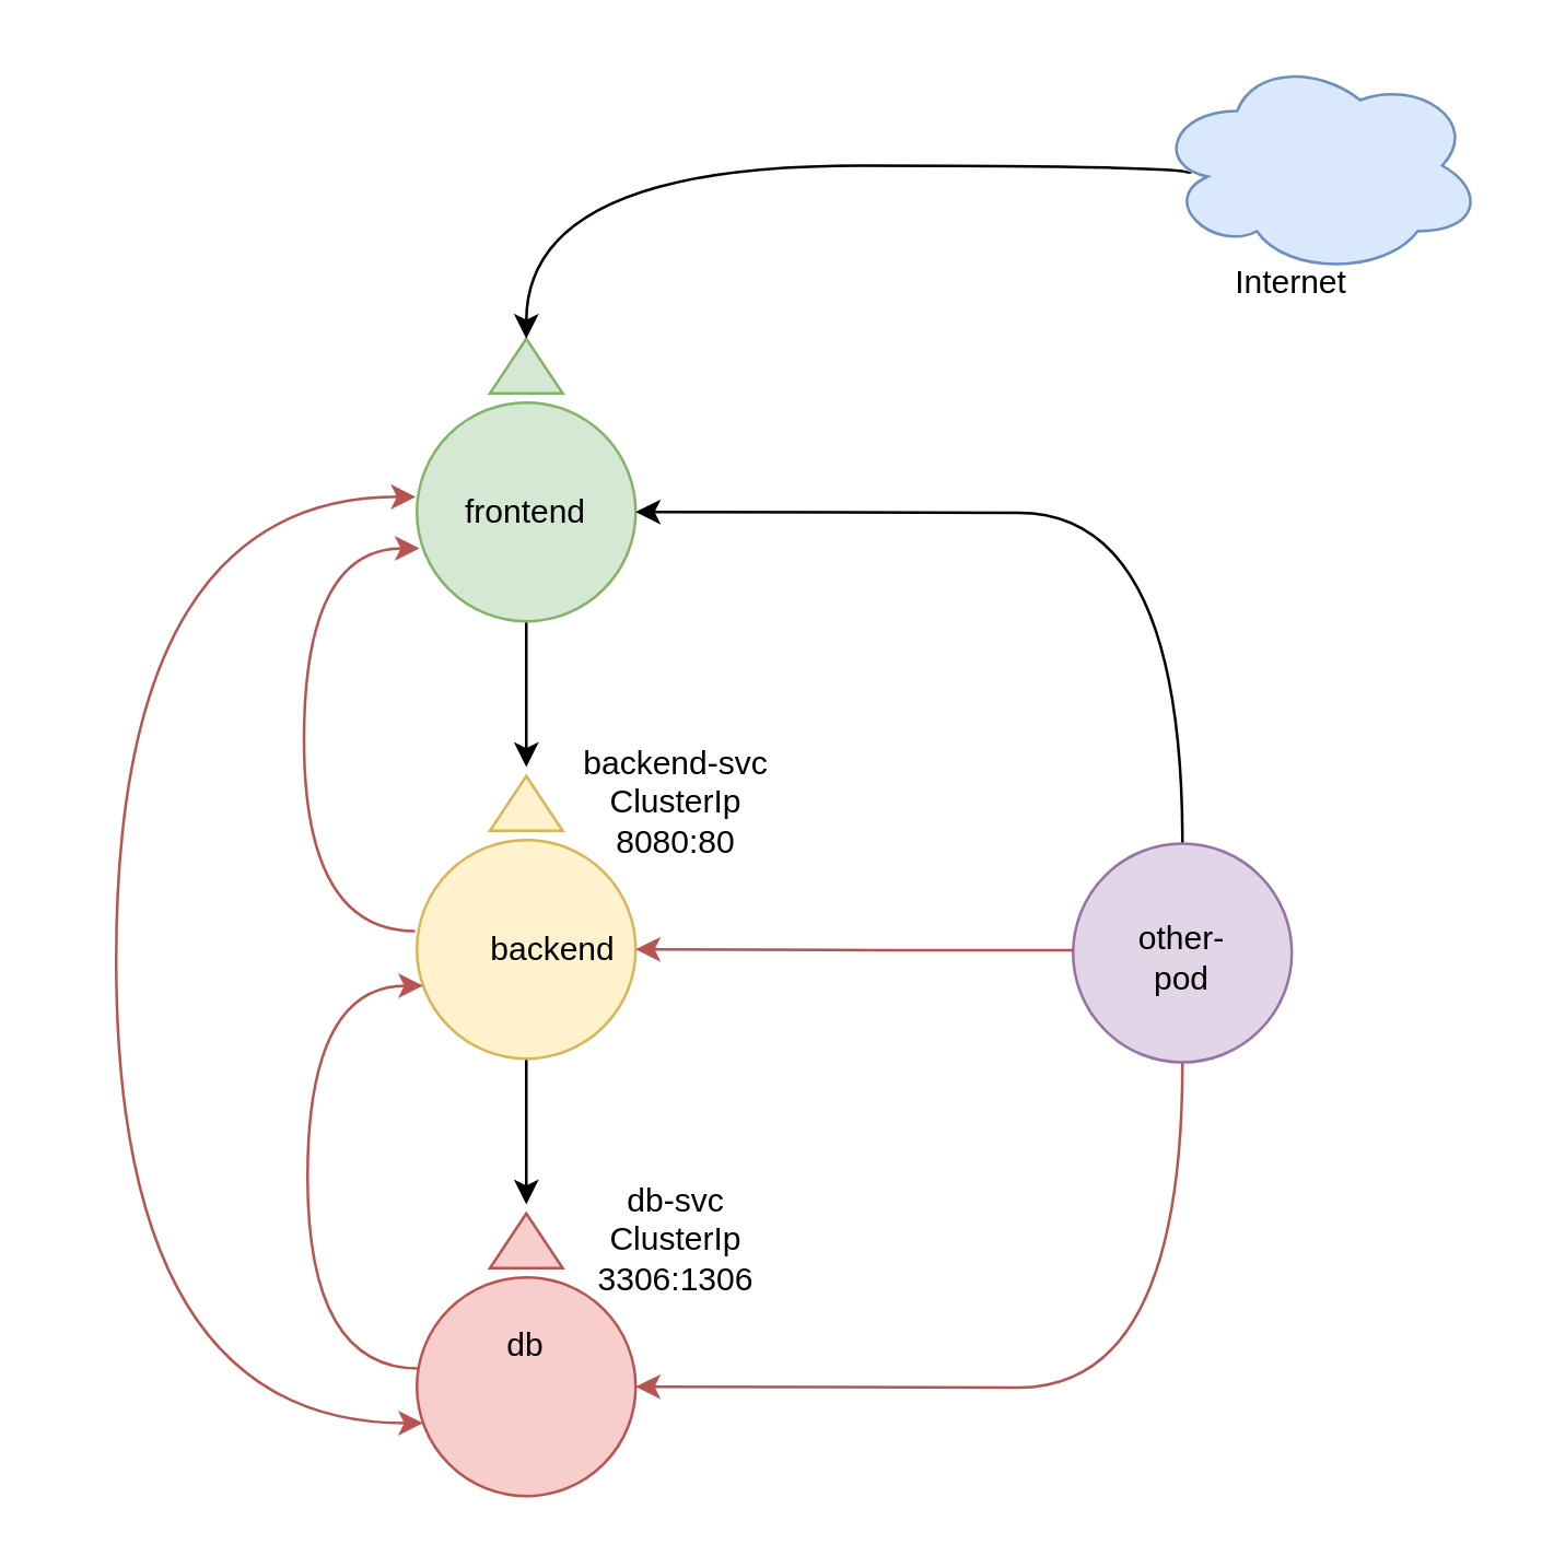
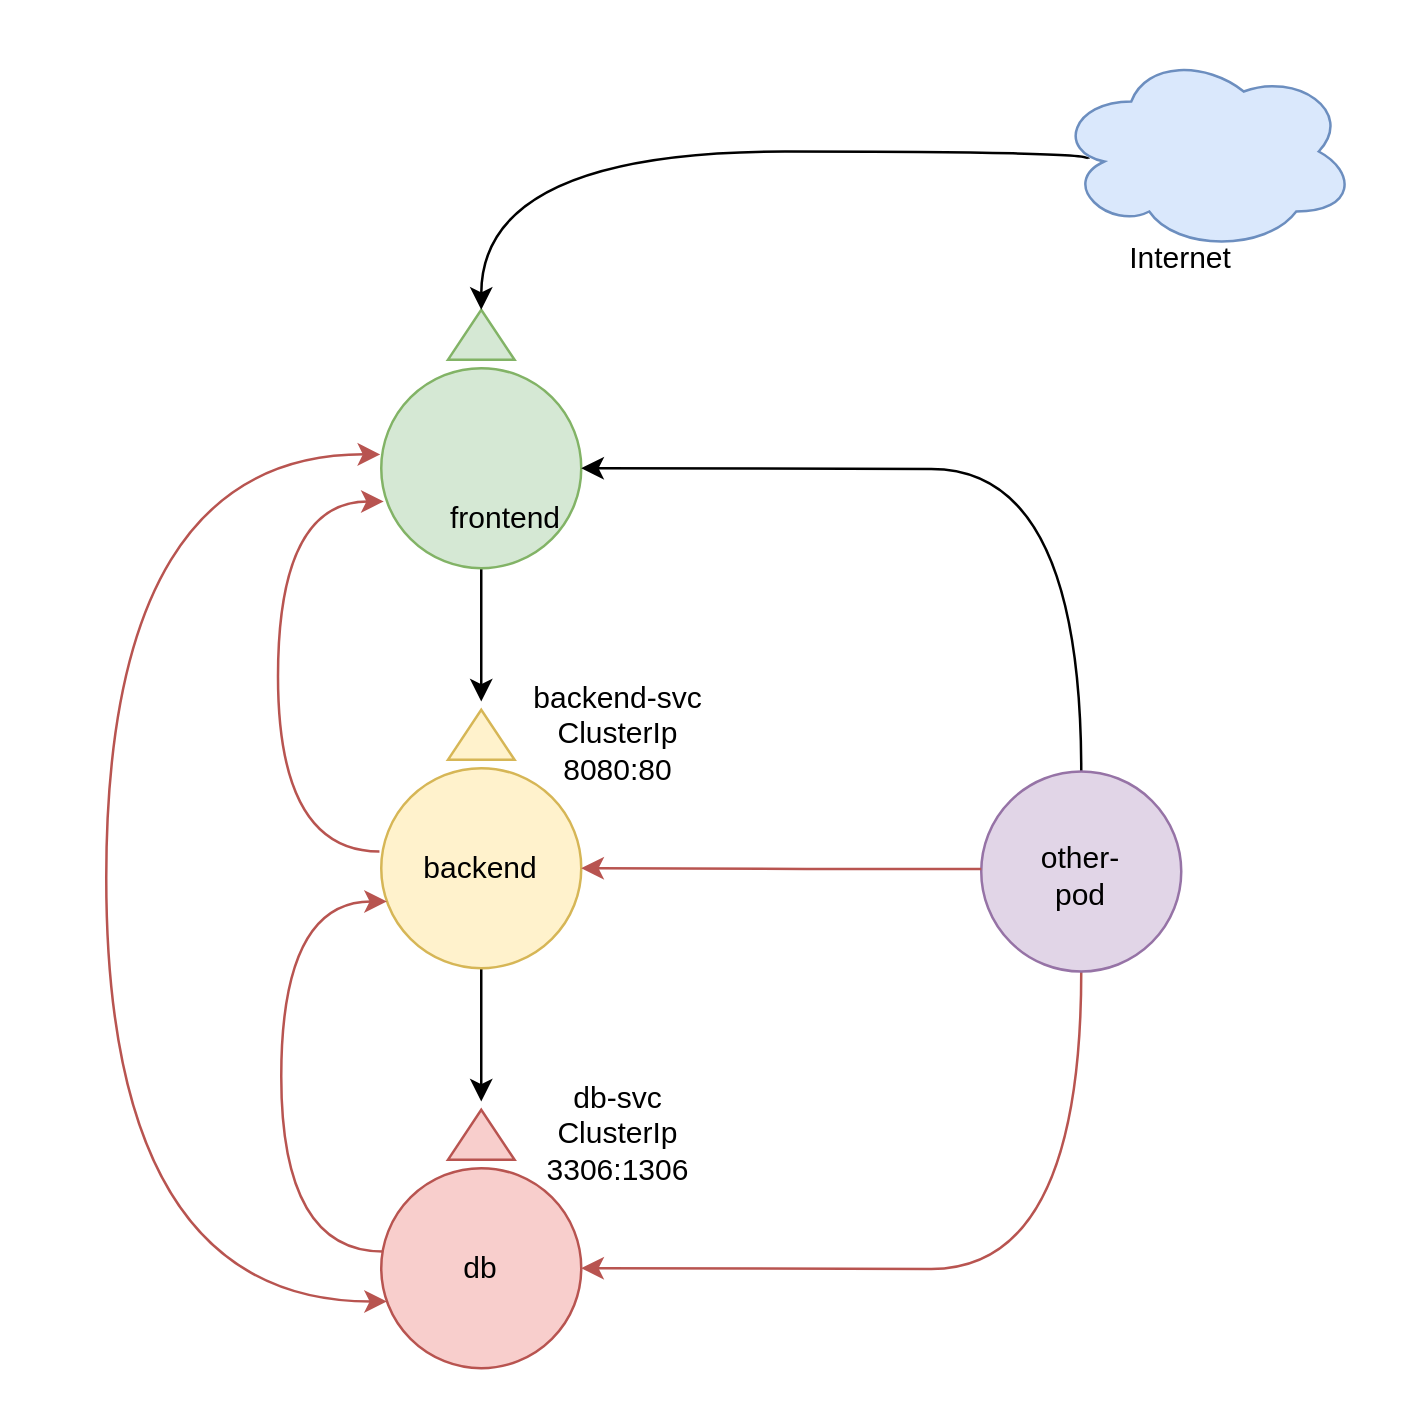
  <mxCell id="0" />
  <mxCell id="1" parent="0" />
  <mxCell id="2" style="edgeStyle=orthogonalEdgeStyle;rounded=0;orthogonalLoop=1;jettySize=auto;html=1;" parent="1" source="3" edge="1"><mxGeometry relative="1" as="geometry"><mxPoint x="192" y="280" as="targetPoint" /></mxGeometry></mxCell>
  <mxCell id="3" value="" style="ellipse;whiteSpace=wrap;html=1;aspect=fixed;fillColor=#d5e8d4;strokeColor=#82b366;" parent="1" vertex="1"><mxGeometry x="152" y="146.67" width="80" height="80" as="geometry" /></mxCell>
  <mxCell id="4" value="" style="triangle;whiteSpace=wrap;html=1;rotation=-90;fillColor=#d5e8d4;strokeColor=#82b366;" parent="1" vertex="1"><mxGeometry x="182" y="120" width="20" height="26.67" as="geometry" /></mxCell>
  <mxCell id="5" style="edgeStyle=orthogonalEdgeStyle;rounded=0;orthogonalLoop=1;jettySize=auto;html=1;" parent="1" source="6" edge="1"><mxGeometry relative="1" as="geometry"><mxPoint x="192" y="440" as="targetPoint" /></mxGeometry></mxCell>
  <mxCell id="6" value="" style="ellipse;whiteSpace=wrap;html=1;aspect=fixed;fillColor=#fff2cc;strokeColor=#d6b656;" parent="1" vertex="1"><mxGeometry x="152" y="306.67" width="80" height="80" as="geometry" /></mxCell>
  <mxCell id="7" value="" style="triangle;whiteSpace=wrap;html=1;rotation=-90;fillColor=#fff2cc;strokeColor=#d6b656;" parent="1" vertex="1"><mxGeometry x="182" y="280" width="20" height="26.67" as="geometry" /></mxCell>
  <mxCell id="8" style="edgeStyle=orthogonalEdgeStyle;curved=1;orthogonalLoop=1;jettySize=auto;html=1;fillColor=#f8cecc;strokeColor=#b85450;" parent="1" source="10" target="6" edge="1"><mxGeometry relative="1" as="geometry"><Array as="points"><mxPoint x="112" y="500" /><mxPoint x="112" y="360" /></Array></mxGeometry></mxCell>
  <mxCell id="9" style="edgeStyle=orthogonalEdgeStyle;curved=1;orthogonalLoop=1;jettySize=auto;html=1;entryX=-0.005;entryY=0.431;entryDx=0;entryDy=0;entryPerimeter=0;startArrow=classic;startFill=1;fillColor=#f8cecc;strokeColor=#b85450;" parent="1" source="10" target="3" edge="1"><mxGeometry relative="1" as="geometry"><Array as="points"><mxPoint x="42" y="520" /><mxPoint x="42" y="181" /></Array></mxGeometry></mxCell>
  <mxCell id="10" value="" style="ellipse;whiteSpace=wrap;html=1;aspect=fixed;fillColor=#f8cecc;strokeColor=#b85450;" parent="1" vertex="1"><mxGeometry x="152" y="466.67" width="80" height="80" as="geometry" /></mxCell>
  <mxCell id="11" value="" style="triangle;whiteSpace=wrap;html=1;rotation=-90;fillColor=#f8cecc;strokeColor=#b85450;" parent="1" vertex="1"><mxGeometry x="182" y="440" width="20" height="26.67" as="geometry" /></mxCell>
- <mxCell id="12" value="frontend" style="text;html=1;strokeColor=none;fillColor=none;align=center;verticalAlign=middle;whiteSpace=wrap;rounded=0;" parent="1" vertex="1"><mxGeometry x="172" y="176.67" width="40" height="20" as="geometry" /></mxCell>
- <mxCell id="13" value="backend" style="text;html=1;strokeColor=none;fillColor=none;align=center;verticalAlign=middle;whiteSpace=wrap;rounded=0;" parent="1" vertex="1"><mxGeometry x="182" y="336.67" width="40" height="20" as="geometry" /></mxCell>
- <mxCell id="14" value="db" style="text;html=1;strokeColor=none;fillColor=none;align=center;verticalAlign=middle;whiteSpace=wrap;rounded=0;" parent="1" vertex="1"><mxGeometry x="172" y="481.67" width="40" height="20" as="geometry" /></mxCell>
+ <mxCell id="12" value="frontend" style="text;html=1;strokeColor=none;fillColor=none;align=center;verticalAlign=middle;whiteSpace=wrap;rounded=0;" parent="1" vertex="1"><mxGeometry x="182" y="196.67" width="40" height="20" as="geometry" /></mxCell>
+ <mxCell id="13" value="backend" style="text;html=1;strokeColor=none;fillColor=none;align=center;verticalAlign=middle;whiteSpace=wrap;rounded=0;" parent="1" vertex="1"><mxGeometry x="172" y="336.67" width="40" height="20" as="geometry" /></mxCell>
+ <mxCell id="14" value="db" style="text;html=1;strokeColor=none;fillColor=none;align=center;verticalAlign=middle;whiteSpace=wrap;rounded=0;" parent="1" vertex="1"><mxGeometry x="172" y="496.67" width="40" height="20" as="geometry" /></mxCell>
  <mxCell id="15" value="backend-svc&lt;br&gt;ClusterIp&lt;br&gt;8080:80" style="text;html=1;strokeColor=none;align=center;verticalAlign=middle;whiteSpace=wrap;rounded=0;" parent="1" vertex="1"><mxGeometry x="212" y="283.34" width="70" height="20" as="geometry" /></mxCell>
  <mxCell id="16" value="db-svc&lt;br&gt;ClusterIp&lt;br&gt;3306:1306" style="text;html=1;strokeColor=none;align=center;verticalAlign=middle;whiteSpace=wrap;rounded=0;" parent="1" vertex="1"><mxGeometry x="212" y="443.34" width="70" height="20" as="geometry" /></mxCell>
  <mxCell id="17" style="edgeStyle=orthogonalEdgeStyle;orthogonalLoop=1;jettySize=auto;html=1;entryX=1;entryY=0.5;entryDx=0;entryDy=0;curved=1;" parent="1" source="19" target="3" edge="1"><mxGeometry relative="1" as="geometry"><Array as="points"><mxPoint x="432" y="187" /><mxPoint x="312" y="187" /></Array></mxGeometry></mxCell>
  <mxCell id="18" style="edgeStyle=orthogonalEdgeStyle;orthogonalLoop=1;jettySize=auto;html=1;entryX=1;entryY=0.5;entryDx=0;entryDy=0;fillColor=#f8cecc;strokeColor=#b85450;curved=1;" parent="1" source="19" target="10" edge="1"><mxGeometry relative="1" as="geometry"><Array as="points"><mxPoint x="432" y="507" /><mxPoint x="312" y="507" /></Array></mxGeometry></mxCell>
  <mxCell id="19" value="" style="ellipse;whiteSpace=wrap;html=1;aspect=fixed;rounded=0;fillColor=#e1d5e7;strokeColor=#9673a6;" parent="1" vertex="1"><mxGeometry x="392" y="308" width="80" height="80" as="geometry" /></mxCell>
  <mxCell id="20" style="edgeStyle=orthogonalEdgeStyle;rounded=0;orthogonalLoop=1;jettySize=auto;html=1;entryX=1;entryY=0.5;entryDx=0;entryDy=0;fillColor=#f8cecc;strokeColor=#b85450;" parent="1" target="6" edge="1"><mxGeometry relative="1" as="geometry"><mxPoint x="392" y="347" as="sourcePoint" /><Array as="points"><mxPoint x="322" y="347" /></Array></mxGeometry></mxCell>
  <mxCell id="21" value="other-pod" style="text;html=1;strokeColor=none;fillColor=none;align=center;verticalAlign=middle;whiteSpace=wrap;rounded=0;" parent="1" vertex="1"><mxGeometry x="412" y="340" width="40" height="20" as="geometry" /></mxCell>
  <mxCell id="22" style="edgeStyle=orthogonalEdgeStyle;orthogonalLoop=1;jettySize=auto;html=1;entryX=1;entryY=0.5;entryDx=0;entryDy=0;curved=1;exitX=0.108;exitY=0.536;exitDx=0;exitDy=0;exitPerimeter=0;" parent="1" source="23" target="4" edge="1"><mxGeometry relative="1" as="geometry"><Array as="points"><mxPoint x="435" y="60" /><mxPoint x="192" y="60" /></Array></mxGeometry></mxCell>
  <mxCell id="23" value="" style="ellipse;shape=cloud;whiteSpace=wrap;html=1;rounded=0;fillColor=#dae8fc;strokeColor=#6c8ebf;" parent="1" vertex="1"><mxGeometry x="422" y="20" width="120" height="80" as="geometry" /></mxCell>
  <mxCell id="24" value="Internet" style="text;html=1;strokeColor=none;fillColor=none;align=center;verticalAlign=middle;whiteSpace=wrap;rounded=0;" parent="1" vertex="1"><mxGeometry x="452" y="93.34" width="40" height="20" as="geometry" /></mxCell>
  <mxCell id="25" value="" style="shape=image;html=1;verticalAlign=top;verticalLabelPosition=bottom;labelBackgroundColor=#ffffff;imageAspect=0;aspect=fixed;image=https://cdn3.iconfinder.com/data/icons/flat-actions-icons-9/792/Close_Icon-128.png;rounded=0;fillColor=none;" parent="1" vertex="1"><mxGeometry x="348" y="484" width="45" height="45" as="geometry" /></mxCell>
  <mxCell id="26" value="" style="shape=image;html=1;verticalAlign=top;verticalLabelPosition=bottom;labelBackgroundColor=#ffffff;imageAspect=0;aspect=fixed;image=https://cdn3.iconfinder.com/data/icons/flat-actions-icons-9/792/Close_Icon-128.png;rounded=0;fillColor=none;" parent="1" vertex="1"><mxGeometry x="302" y="324.5" width="45" height="45" as="geometry" /></mxCell>
  <mxCell id="27" style="edgeStyle=orthogonalEdgeStyle;curved=1;orthogonalLoop=1;jettySize=auto;html=1;fillColor=#f8cecc;strokeColor=#b85450;" parent="1" edge="1"><mxGeometry relative="1" as="geometry"><mxPoint x="151.27" y="340" as="sourcePoint" /><mxPoint x="152.996" y="200" as="targetPoint" /><Array as="points"><mxPoint x="110.71" y="340" /><mxPoint x="110.71" y="200" /></Array></mxGeometry></mxCell>
  <mxCell id="28" value="" style="shape=image;html=1;verticalAlign=top;verticalLabelPosition=bottom;labelBackgroundColor=#ffffff;imageAspect=0;aspect=fixed;image=https://cdn3.iconfinder.com/data/icons/flat-actions-icons-9/792/Close_Icon-128.png;rounded=0;fillColor=none;" parent="1" vertex="1"><mxGeometry x="89" y="247" width="45" height="45" as="geometry" /></mxCell>
  <mxCell id="29" value="" style="shape=image;html=1;verticalAlign=top;verticalLabelPosition=bottom;labelBackgroundColor=#ffffff;imageAspect=0;aspect=fixed;image=https://cdn3.iconfinder.com/data/icons/flat-actions-icons-9/792/Close_Icon-128.png;rounded=0;fillColor=none;" parent="1" vertex="1"><mxGeometry x="90" y="407" width="45" height="45" as="geometry" /></mxCell>
  <mxCell id="30" value="" style="shape=image;html=1;verticalAlign=top;verticalLabelPosition=bottom;labelBackgroundColor=#ffffff;imageAspect=0;aspect=fixed;image=https://cdn3.iconfinder.com/data/icons/flat-actions-icons-9/792/Close_Icon-128.png;rounded=0;fillColor=none;" parent="1" vertex="1"><mxGeometry x="20" y="327.5" width="45" height="45" as="geometry" /></mxCell>
